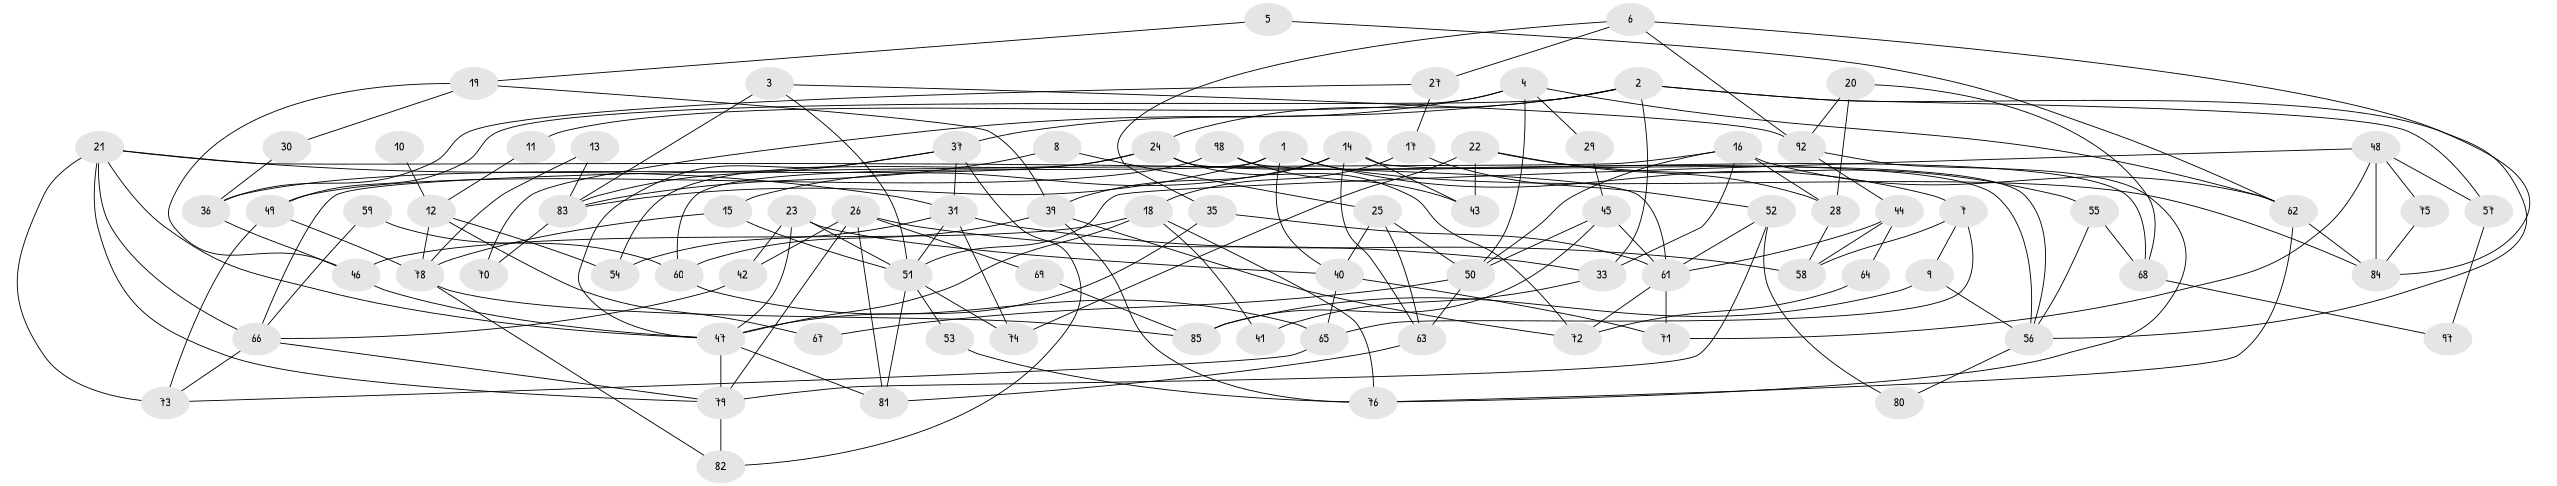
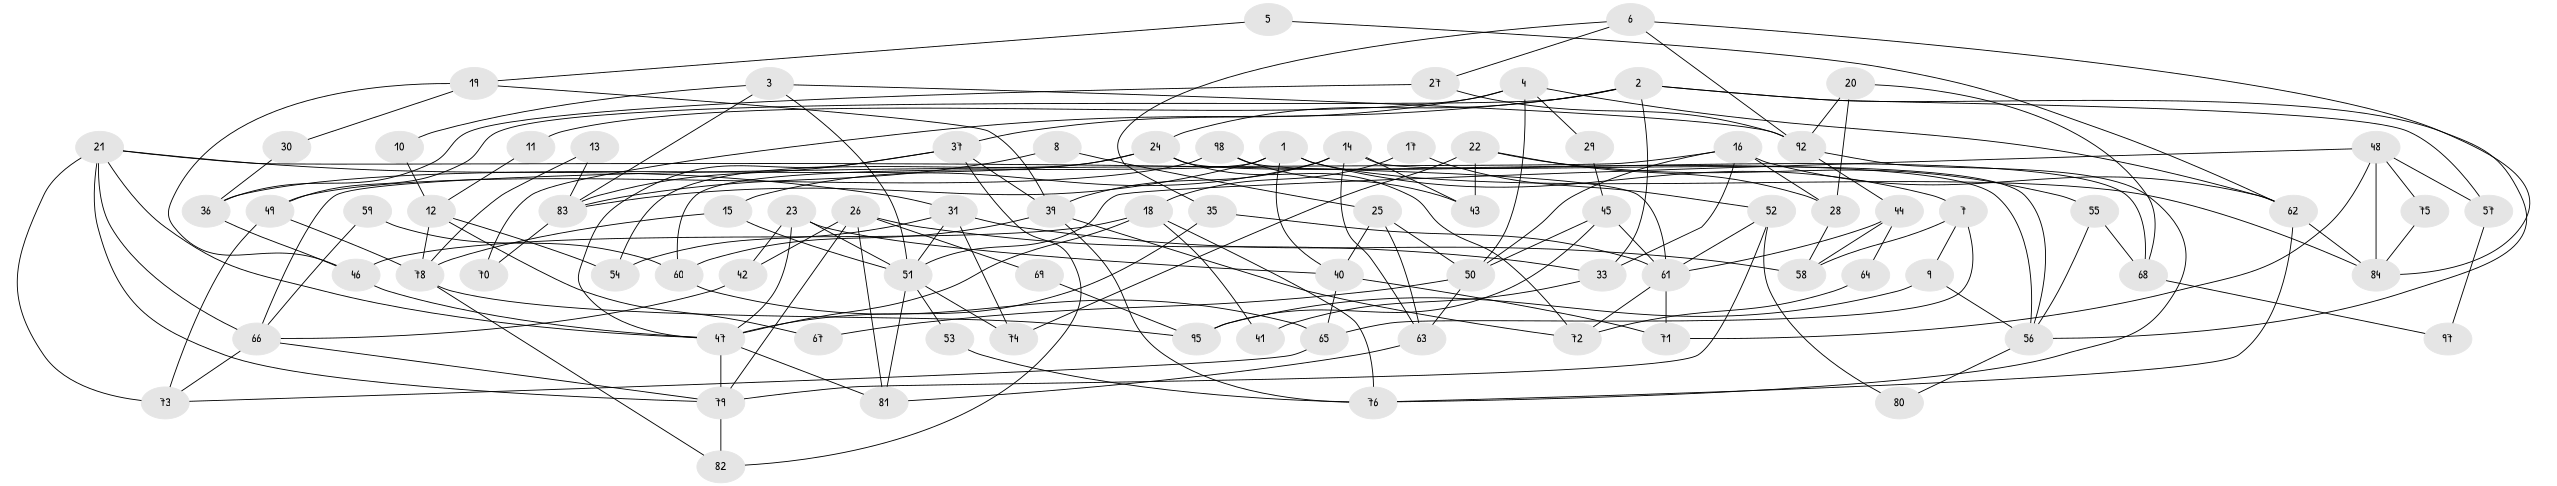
  graph {
    fontname="Patrick Hand"
    node [color=gray90 fontname="Patrick Hand" style=filled]
    edge [fontname="Patrick Hand"]
    1
    7
    60
    83
    84
    40
    9
    58
    65
    70
    2
    24
    33
    49
    56
    57
    54
    36
    72
    41
    78
    73
    80
    n24 [label=97]
    3
    10
    n27 [label=92]
    51
    12
    76
    44
    74
    81
    53
    4
    11
    29
    37
    50
    62
    45
    47
    39
    82
    67
    63
    5
    19
    46
    30
    79
    6
    27
    35
    61
-   85
+   85 [label=95]
    8
    25
    13
    14
    15
    43
    16
    28
    66
    17
    18
    52
    20
    68
    21
    31
    71
    22
    55
    23
    42
    26
    69
    64
    n81 [label=98]
    48
    75
    59
    1 -- 7
    1 -- 60
    1 -- 83
    1 -- 84
    1 -- 40
    7 -- 9
    7 -- 58
    7 -- 65
    60 -- 65
    83 -- 70
    40 -- 65
    40 -- 71
    9 -- 56
    9 -- 85
    65 -- 73
    2 -- 70
    2 -- 24
    2 -- 33
    2 -- 49
    2 -- 56
    2 -- 57
    24 -- 56
    24 -- 54
    24 -- 36
    24 -- 72
    33 -- 41
    49 -- 78
    49 -- 73
    56 -- 80
    57 -- n24
    36 -- 46
    78 -- 82
    78 -- 85
    3 -- 83
+   3 -- 10
    3 -- n27
    3 -- 51
    10 -- 12
    n27 -- 76
    n27 -- 44
    51 -- 74
    51 -- 81
    51 -- 53
    12 -- 54
    12 -- 78
    12 -- 67
    44 -- 58
    44 -- 61
    44 -- 64
    53 -- 76
    4 -- 11
    4 -- 29
    4 -- 37
    4 -- 50
    4 -- 62
    11 -- 12
    29 -- 45
    37 -- 83
    37 -- 47
-   37 -- 31
+   37 -- 39
    37 -- 82
    50 -- 67
    50 -- 63
    62 -- 84
    62 -- 76
    45 -- 50
    45 -- 61
    45 -- 85
    47 -- 81
    47 -- 79
    39 -- 60
    39 -- 72
    39 -- 76
    63 -- 81
    5 -- 62
    5 -- 19
    19 -- 39
    19 -- 46
    19 -- 30
    46 -- 47
    30 -- 36
    79 -- 82
    6 -- 84
    6 -- n27
    6 -- 27
    6 -- 35
    27 -- 36
-   27 -- 17
+   27 -- n27
    35 -- 47
    35 -- 61
    61 -- 72
    61 -- 71
    8 -- 83
    8 -- 25
    25 -- 40
    25 -- 50
    25 -- 63
    13 -- 83
    13 -- 78
    14 -- 56
    14 -- 39
    14 -- 63
    14 -- 15
    14 -- 43
    15 -- 78
    15 -- 51
    16 -- 33
    16 -- 50
    16 -- 62
    16 -- 28
    16 -- 66
    28 -- 58
    66 -- 73
    66 -- 79
    17 -- 18
    17 -- 52
    18 -- 41
    18 -- 76
    18 -- 47
    18 -- 46
    52 -- 80
    52 -- 79
    52 -- 61
    20 -- n27
    20 -- 28
    20 -- 68
    68 -- n24
    21 -- 73
    21 -- 47
    21 -- 79
    21 -- 61
    21 -- 66
    21 -- 31
    31 -- 58
    31 -- 54
    31 -- 51
    31 -- 74
    22 -- 74
    22 -- 43
    22 -- 28
    22 -- 55
    55 -- 56
    55 -- 68
    23 -- 40
    23 -- 51
    23 -- 47
    23 -- 42
    42 -- 66
    26 -- 33
    26 -- 81
    26 -- 79
    26 -- 42
    26 -- 69
    69 -- 85
    64 -- 72
    n81 -- 49
    n81 -- 43
    n81 -- 68
    48 -- 84
    48 -- 57
    48 -- 51
    48 -- 71
    48 -- 75
    75 -- 84
    59 -- 60
    59 -- 66
  }
